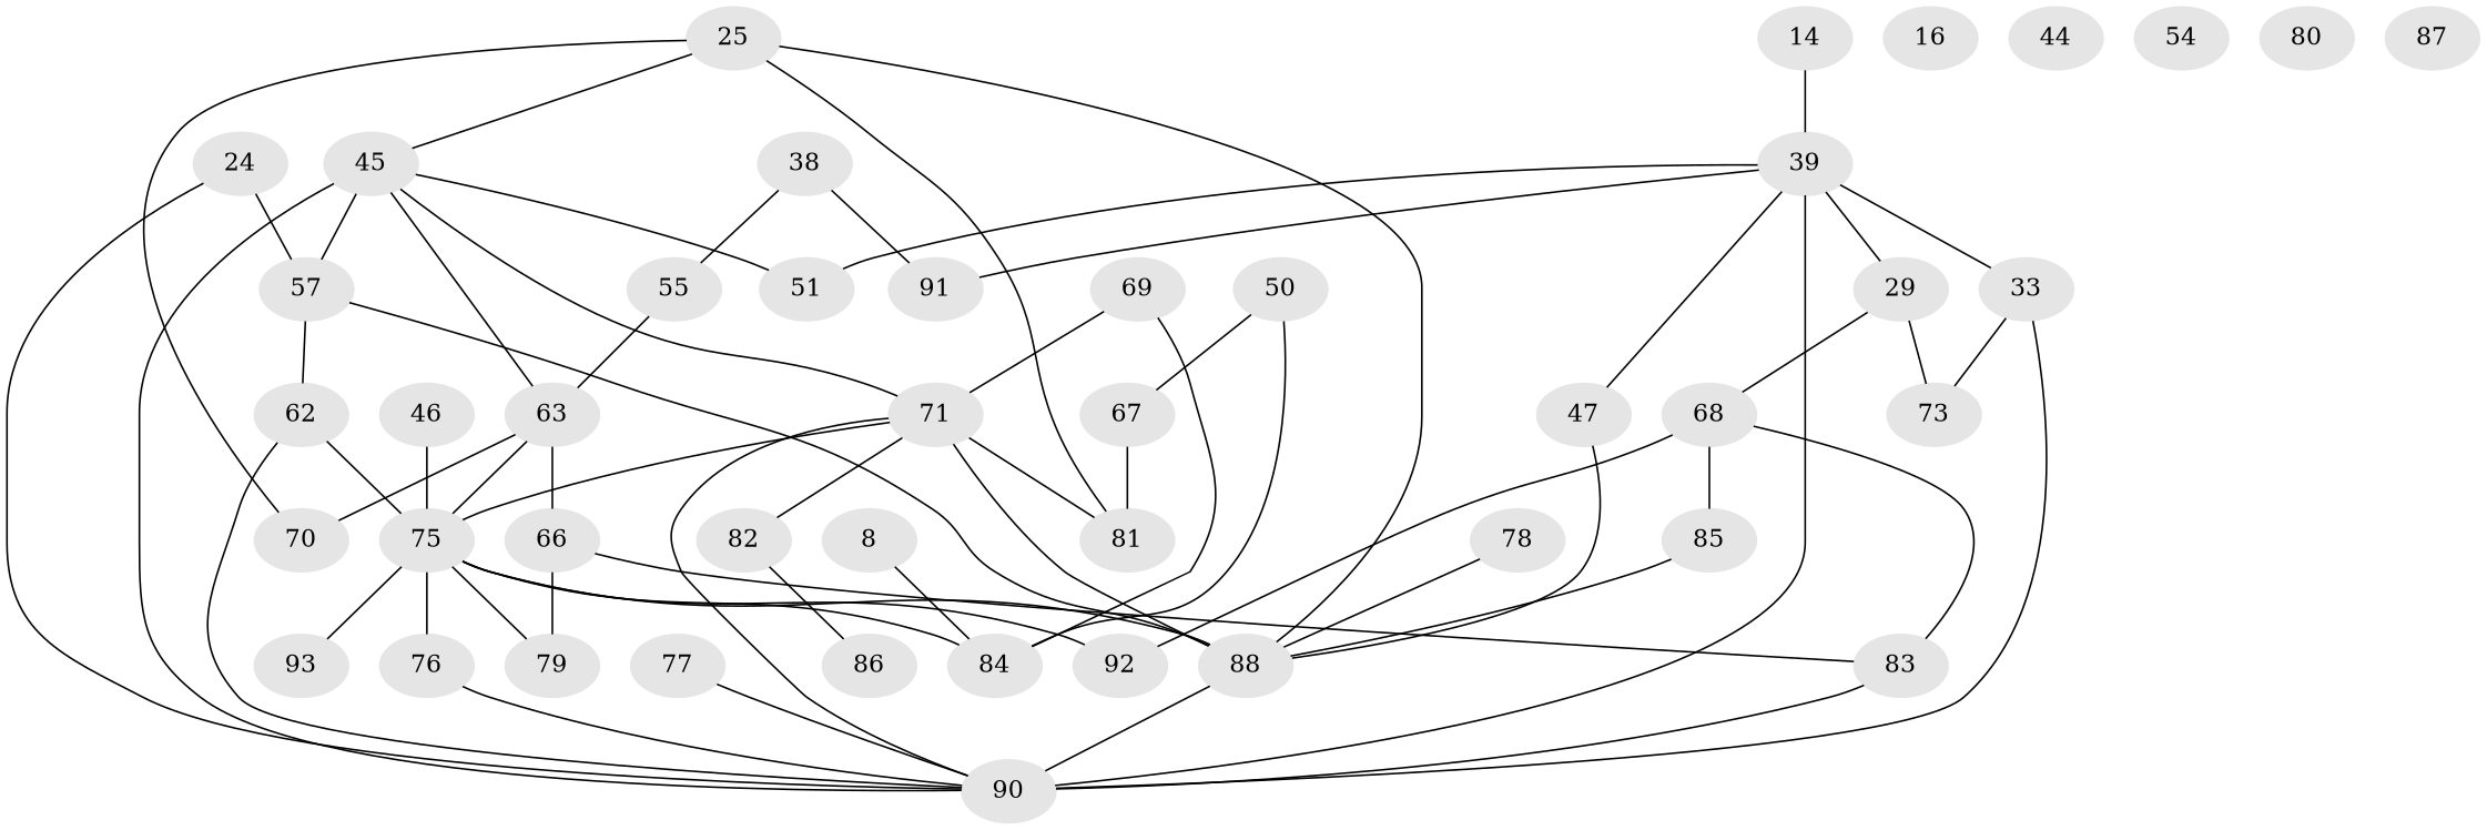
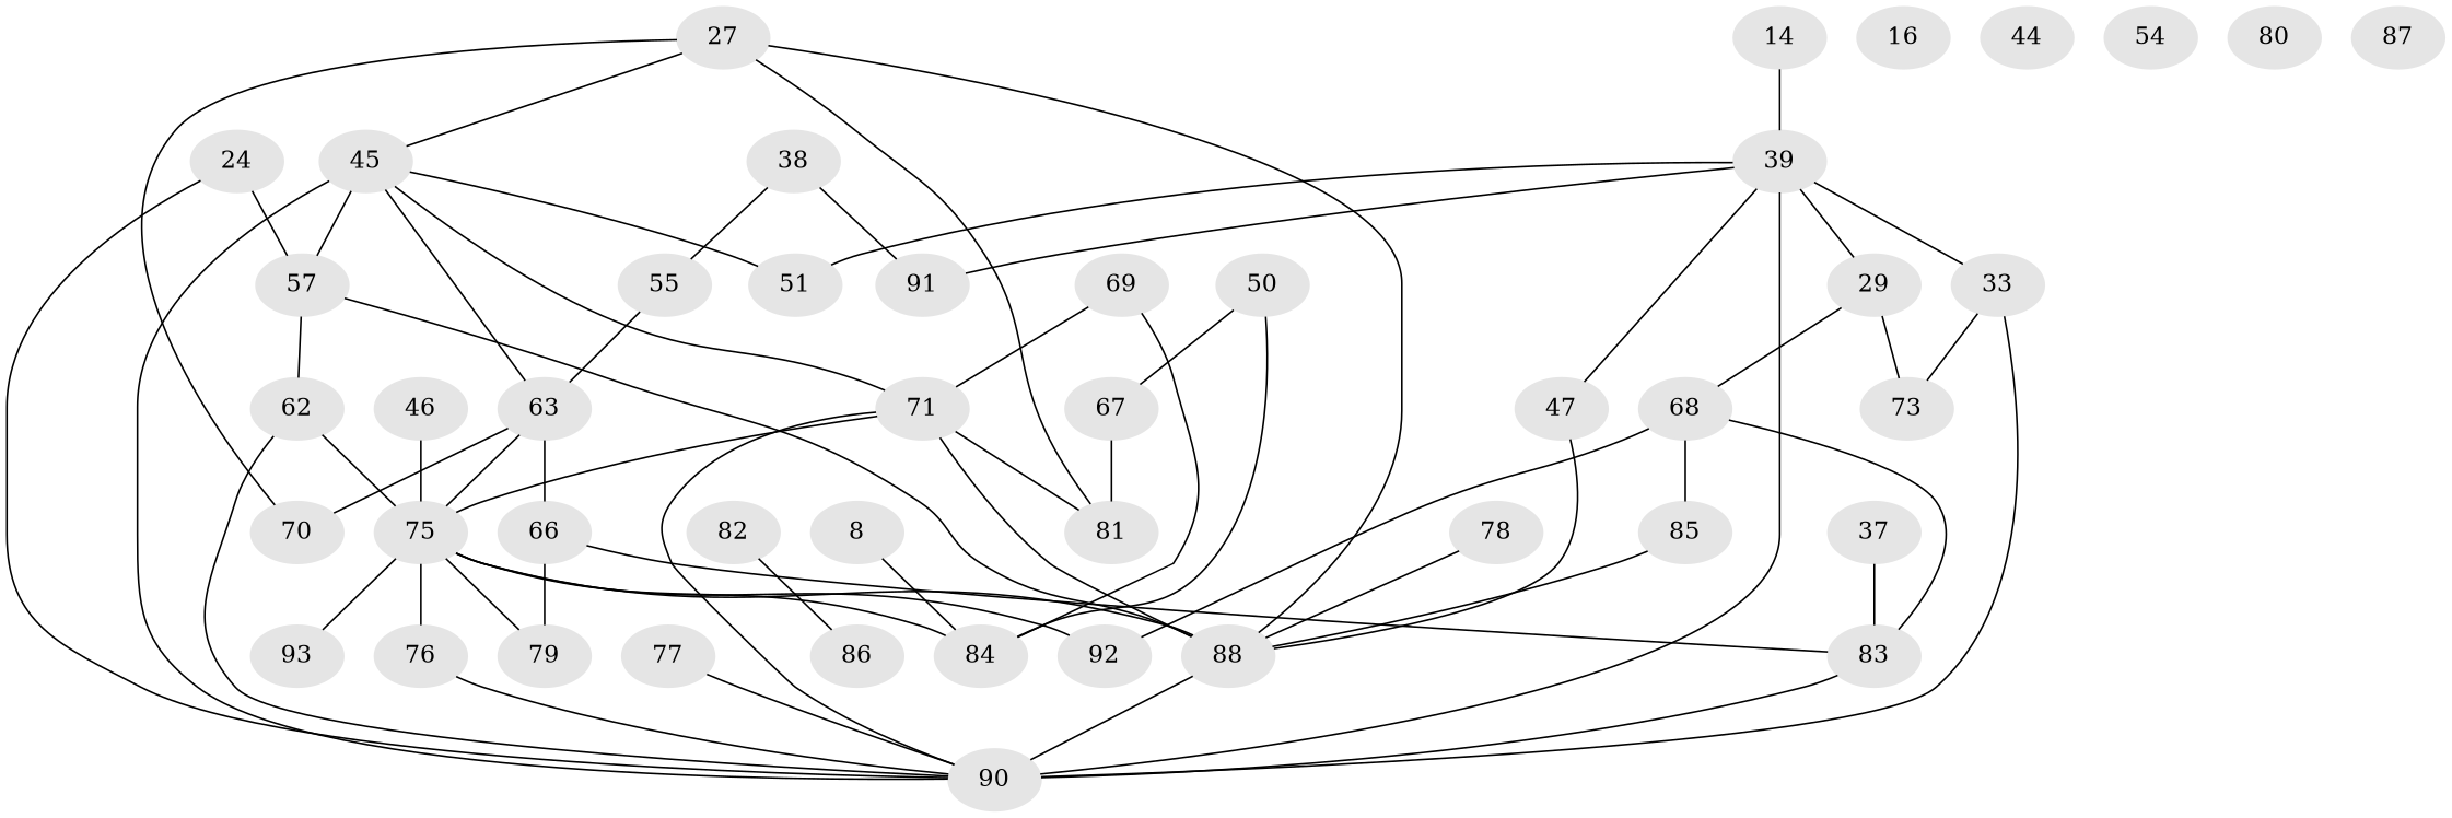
  graph {
    node [color=gray90 style=filled]
    84 [super="+23+53"]
    8
    39 [super="+6"]
    90 [super="+41+42+61+89"]
    33
    91
    47
    n8 [label=29]
    51
    14
    16
    45 [super="+4+29"]
    57 [super="+20"]
    63 [super="+21"]
    71 [super="+43+56+36"]
-   25
+   25 [label=27]
    70
    81
    88 [super="+60"]
    62
    n21 [label=24]
    73
    83 [super="+74"]
+   37
    55 [super="+30"]
    38
    68 [super="+12"]
    67 [super="+59"]
    44
    75 [super="+22+72+48"]
    66 [super="+64"]
    82
    92
    79
    76
    93
    46
    85 [super="+11"]
    50
    54
    69
    86
    77
    78
    80
    87
    8 -- 84
    39 -- 90 [weight=3]
    39 -- 33 [weight=3]
    39 -- 91
    39 -- 47
    39 -- n8
    39 -- 51
    33 -- 90
    33 -- 73
    47 -- 88
    n8 -- 73
    n8 -- 68 [weight=2]
    14 -- 39
    45 -- 90 [weight=2]
    45 -- 51
    45 -- 57 [weight=2]
    45 -- 63
    45 -- 71
    57 -- 88
    57 -- 62 [weight=2]
    63 -- 70
    63 -- 75
    63 -- 66
    71 -- 90
    71 -- 81 [weight=2]
    71 -- 88
    71 -- 75 [weight=2]
-   71 -- 82
    25 -- 45
    25 -- 70
    25 -- 81
    25 -- 88
    88 -- 90 [weight=3]
    62 -- 90 [weight=3]
    62 -- 75 [weight=2]
    n21 -- 90
    n21 -- 57
    83 -- 90 [weight=2]
+   37 -- 83
    55 -- 63
    38 -- 91
    38 -- 55
    68 -- 83
    68 -- 92
    68 -- 85
    67 -- 81 [weight=2]
    75 -- 84 [weight=4]
    75 -- 88 [weight=2]
    75 -- 92
    75 -- 79 [weight=2]
    75 -- 76
    75 -- 93
    66 -- 83
    66 -- 79
    82 -- 86
    76 -- 90
    46 -- 75
    85 -- 88
    50 -- 84
    50 -- 67
    69 -- 84
    69 -- 71
    77 -- 90
    78 -- 88
  }
